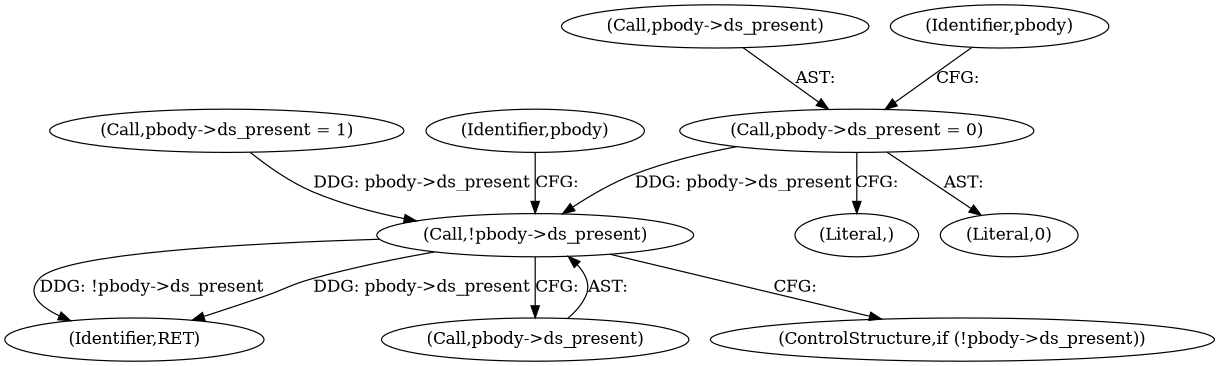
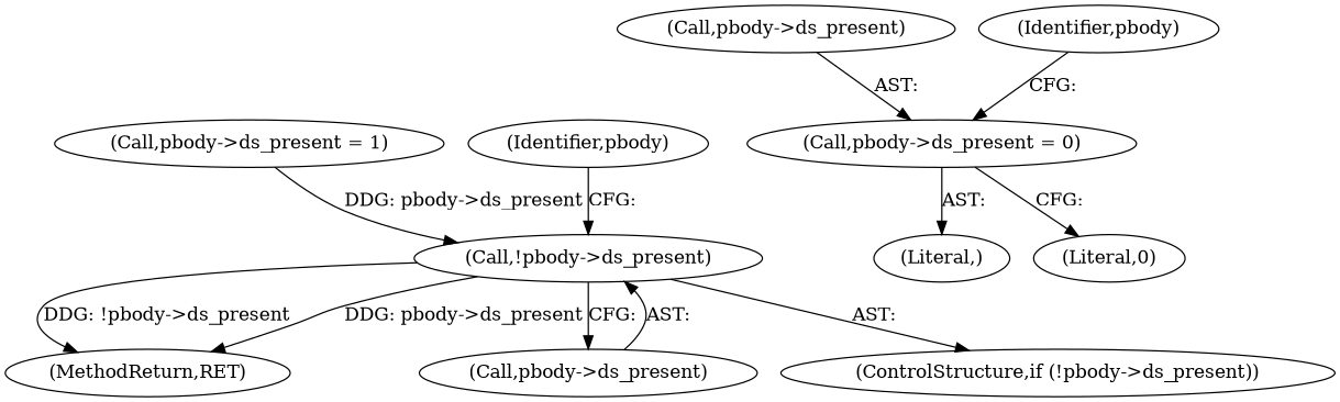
  digraph {
    n1 [label="(Call,pbody->ds_present = 0)"]
    n2 [label="(Call,!pbody->ds_present)"]
    n3 [label="(Literal,)"]
    n4 [label="(Literal,0)"]
-   n5 [label="(Identifier,RET)"]
+   n5 [label="(MethodReturn,RET)"]
    n6 [label="(Call,pbody->ds_present)"]
    n7 [label="(ControlStructure,if (!pbody->ds_present))"]
    n8 [label="(Call,pbody->ds_present = 1)"]
    n9 [label="(Call,pbody->ds_present)"]
    n10 [label="(Identifier,pbody)"]
    n11 [label="(Identifier,pbody)"]
-   n1 -> n2 [label="DDG: pbody->ds_present"]
-   n1 -> n3 [label="CFG: "]
-   n1 -> n4 [label="AST: "]
+   n1 -> n3 [label="AST: "]
+   n1 -> n4 [label="CFG: "]
    n2 -> n5 [label="DDG: !pbody->ds_present"]
    n2 -> n5 [label="DDG: pbody->ds_present"]
    n2 -> n6 [label="CFG: "]
-   n2 -> n7 [label="CFG: "]
+   n2 -> n7 [label="AST: "]
    n6 -> n2 [label="AST: "]
    n8 -> n2 [label="DDG: pbody->ds_present"]
    n9 -> n1 [label="AST: "]
    n10 -> n2 [label="CFG: "]
    n11 -> n1 [label="CFG: "]
  }
